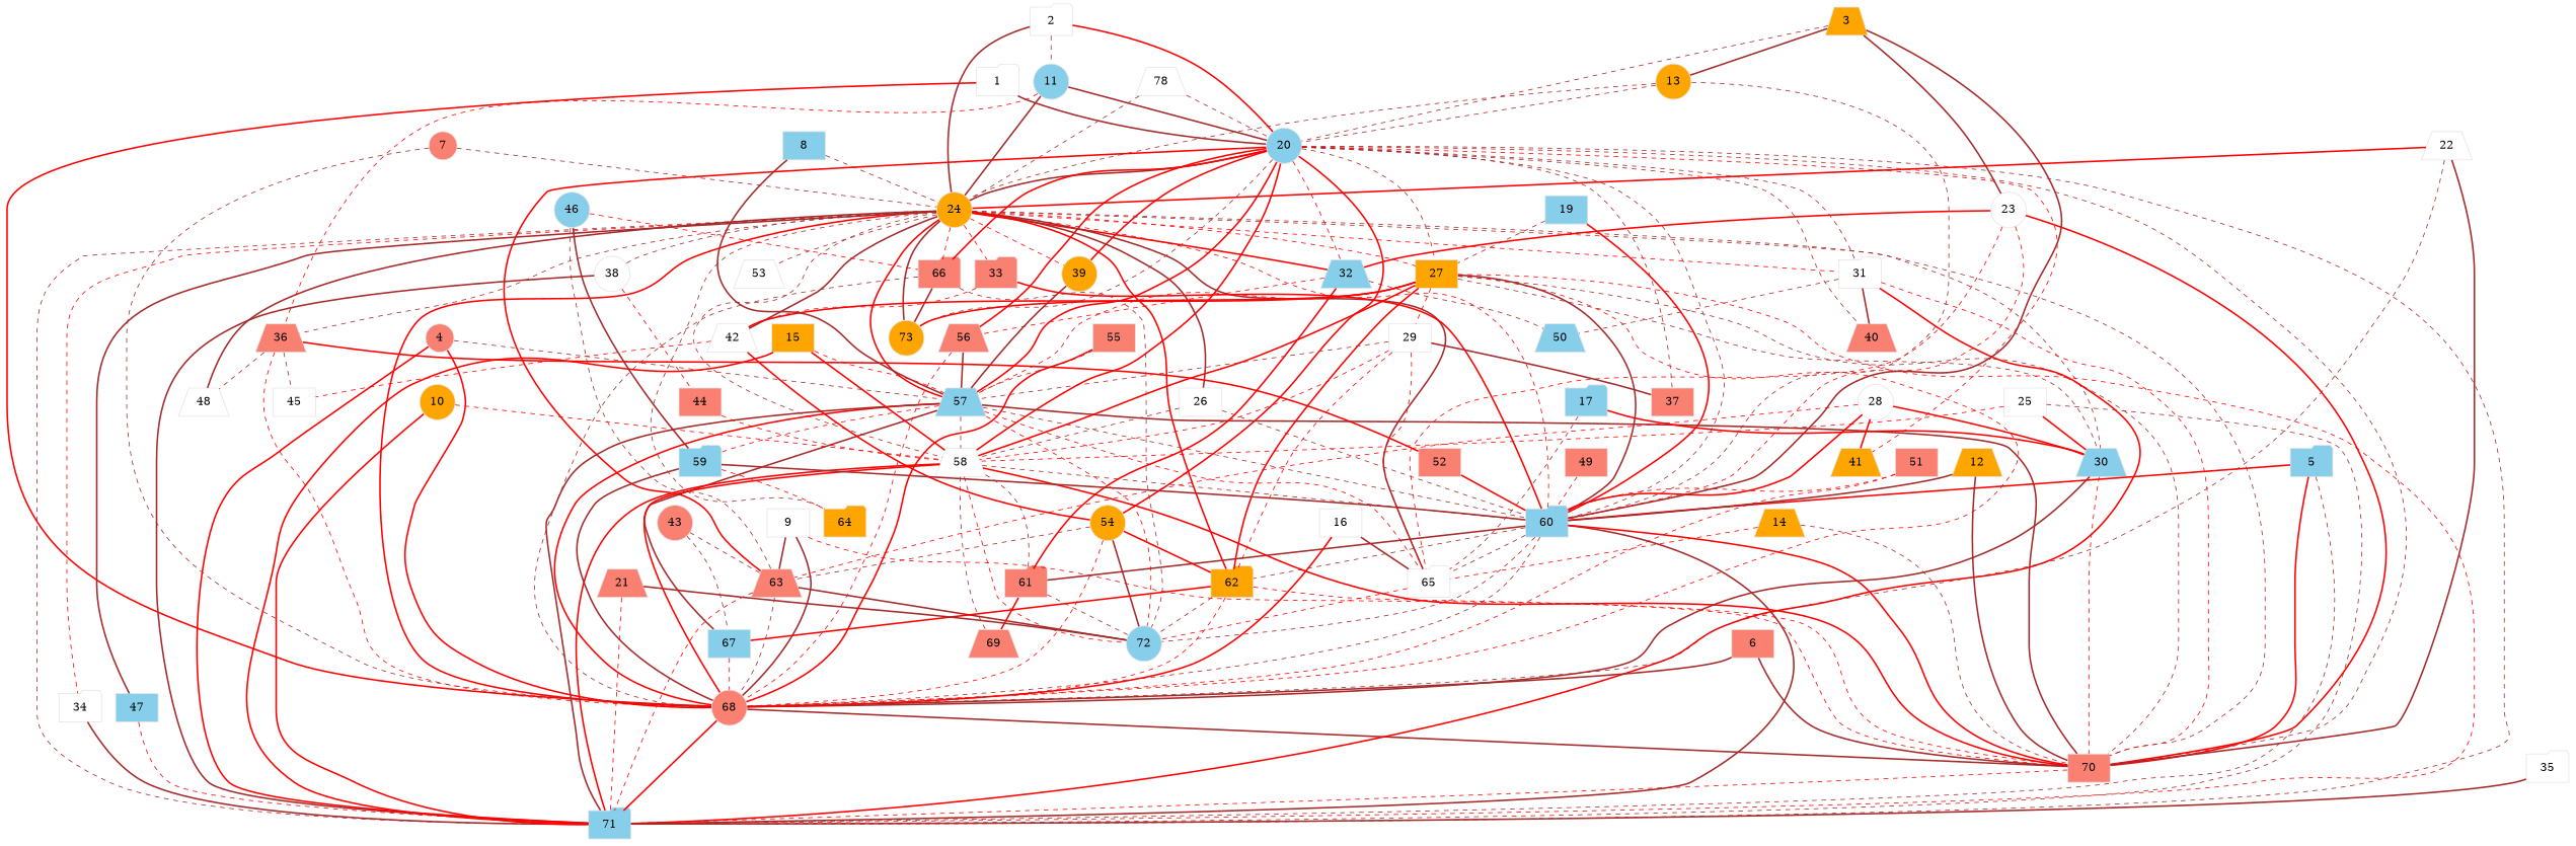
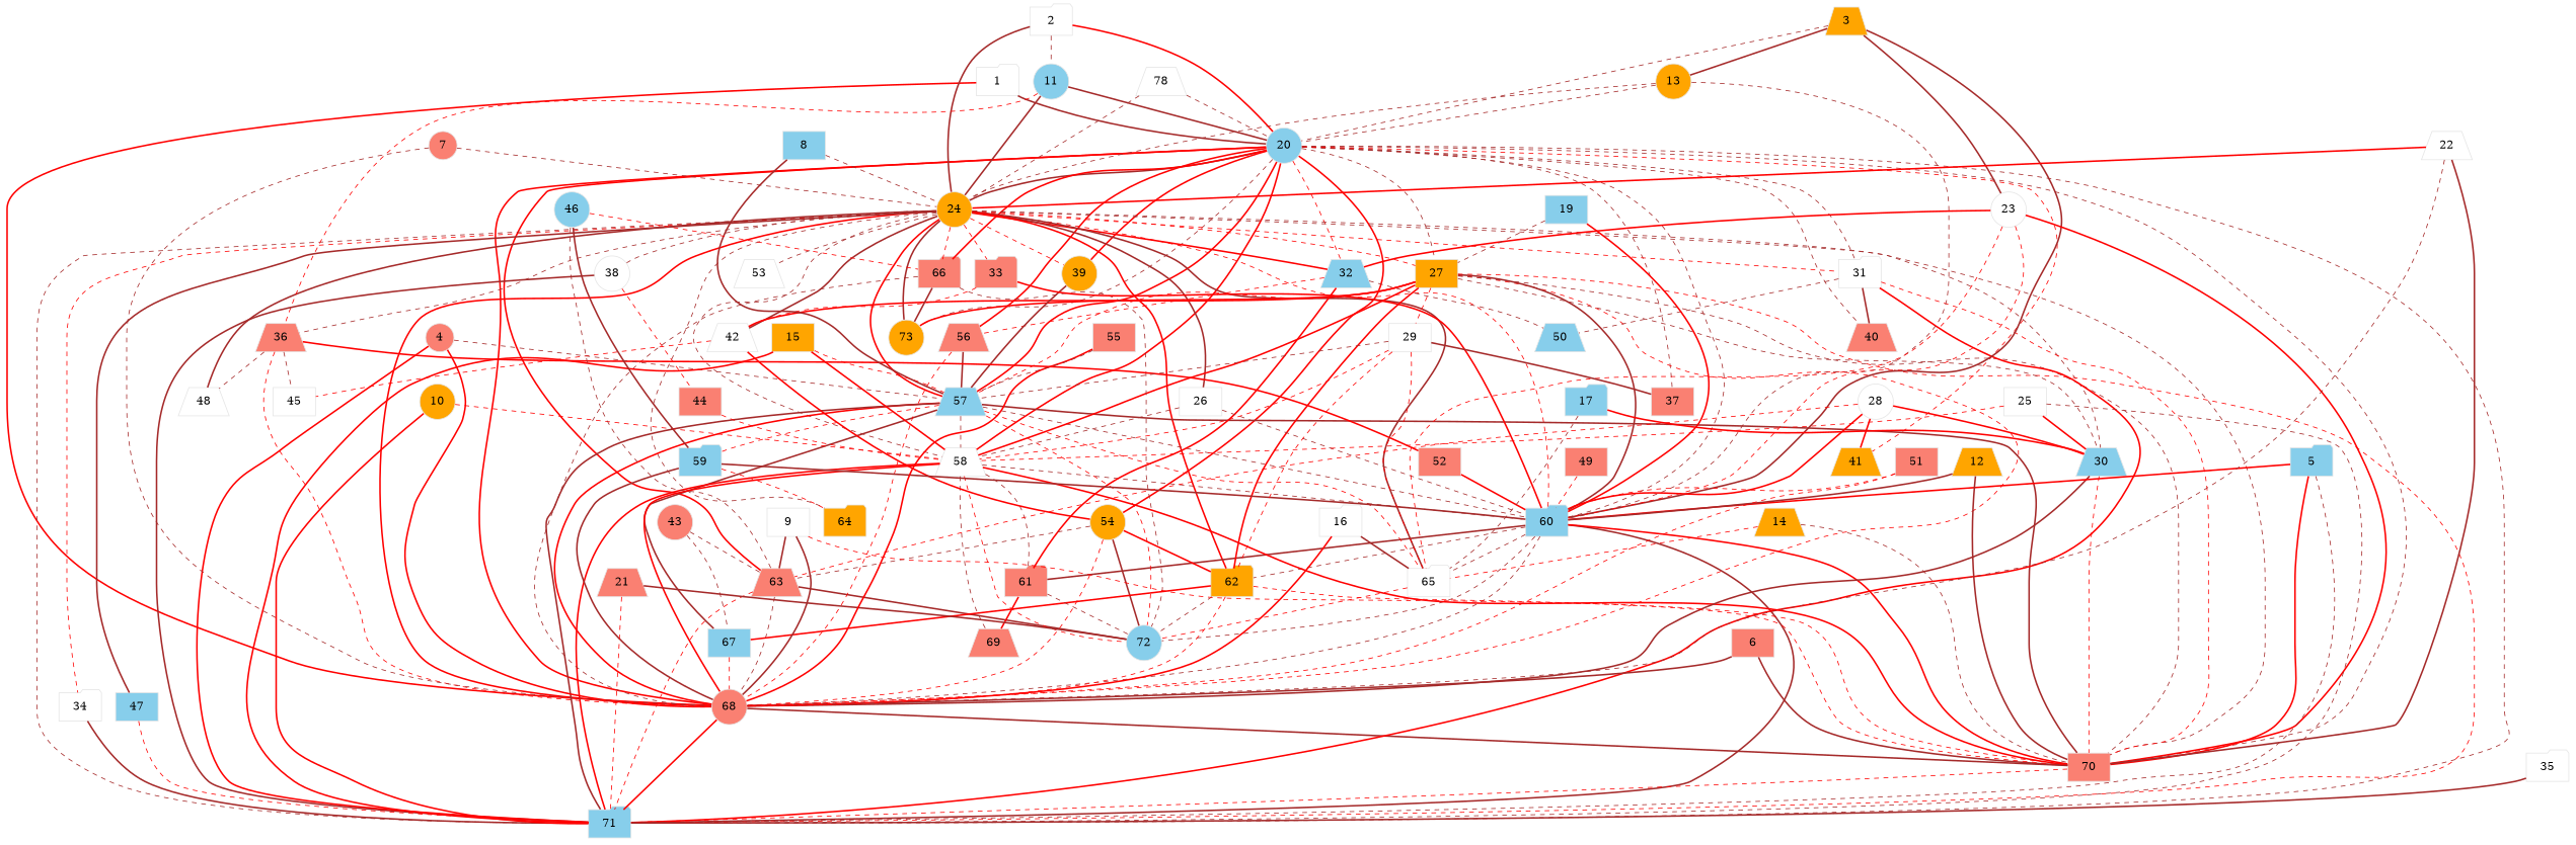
  graph {
    node [color=gray90 fillcolor=white shape=trapezium style=filled]
    edge [color=brown style=dashed weight=1.0]
    1 [shape=folder]
    20 [fillcolor=skyblue shape=circle]
    68 [fillcolor=salmon shape=circle]
    24 [fillcolor=orange shape=circle]
    60 [fillcolor=skyblue shape=folder]
    57 [fillcolor=skyblue]
    71 [fillcolor=skyblue shape=folder]
    70 [fillcolor=salmon shape=box]
    63 [fillcolor=salmon]
    58
    27 [fillcolor=orange shape=box]
    31 [shape=folder]
    32 [fillcolor=skyblue]
    37 [fillcolor=salmon shape=box]
    39 [fillcolor=orange shape=circle]
    40 [fillcolor=salmon]
    41 [fillcolor=orange]
    54 [fillcolor=orange shape=circle]
    56 [fillcolor=salmon]
    66 [fillcolor=salmon shape=folder]
    73 [fillcolor=orange shape=circle]
    2 [shape=folder]
    11 [fillcolor=skyblue shape=circle]
    36 [fillcolor=salmon]
    65 [shape=folder]
    30 [fillcolor=skyblue]
    26 [shape=box]
    33 [fillcolor=salmon shape=folder]
    34 [shape=folder]
    38 [shape=circle]
    42
    47 [fillcolor=skyblue shape=box]
    48
    53
    62 [fillcolor=orange shape=folder]
    64 [fillcolor=orange shape=folder]
    3 [fillcolor=orange]
    13 [fillcolor=orange shape=circle]
    23 [shape=circle]
    72 [fillcolor=skyblue shape=circle]
    61 [fillcolor=salmon shape=folder]
    4 [fillcolor=salmon shape=circle]
    67 [fillcolor=skyblue shape=box]
    59 [fillcolor=skyblue shape=folder]
    5 [fillcolor=skyblue shape=folder]
    6 [fillcolor=salmon shape=box]
    7 [fillcolor=salmon shape=circle]
    8 [fillcolor=skyblue shape=box]
    9 [shape=box]
    10 [fillcolor=orange shape=circle]
    69 [fillcolor=salmon]
    45 [shape=box]
    52 [fillcolor=salmon shape=box]
    12 [fillcolor=orange]
    14 [fillcolor=orange]
    15 [fillcolor=orange shape=box]
    16 [shape=folder]
    17 [fillcolor=skyblue shape=folder]
    n59 [label=78]
    19 [fillcolor=skyblue shape=box]
    29 [shape=box]
    50 [fillcolor=skyblue]
    21 [fillcolor=salmon]
    22
    44 [fillcolor=salmon shape=box]
    25 [shape=box]
    28 [shape=circle]
    35 [shape=folder]
    43 [fillcolor=salmon shape=circle]
    46 [fillcolor=skyblue shape=circle]
    49 [fillcolor=salmon shape=box]
    51 [fillcolor=salmon shape=box]
    55 [fillcolor=salmon shape=box]
    1 -- 20 [style=bold]
    1 -- 68 [color=red style=bold]
+   20 -- 68 [color=red style=bold]
    20 -- 24 [style=bold weight=3.0]
    20 -- 60
    20 -- 57 [color=red style=bold weight=2.0]
    20 -- 71
    20 -- 70 [weight=2.0]
    20 -- 63 [color=red style=bold]
    20 -- 58 [color=red style=bold weight=2.0]
    20 -- 27
    20 -- 31
    20 -- 32 [color=red]
    20 -- 37
    20 -- 39 [color=red style=bold]
    20 -- 40
    20 -- 41 [color=red]
    20 -- 54 [color=red style=bold]
    20 -- 56 [color=red style=bold]
    20 -- 66 [color=red style=bold]
    20 -- 73
    68 -- 71 [color=red style=bold]
    68 -- 70 [style=bold]
    24 -- 68 [color=red style=bold weight=2.0]
    24 -- 60 [color=red weight=3.0]
    24 -- 57 [color=red style=bold weight=2.0]
    24 -- 71 [weight=3.0]
    24 -- 70 [weight=2.0]
    24 -- 58 [weight=3.0]
    24 -- 27 [color=red weight=2.0]
    24 -- 31 [color=red]
    24 -- 32 [color=red style=bold]
    24 -- 39 [color=red]
    24 -- 66 [color=red]
    24 -- 73 [style=bold]
    24 -- 36
    24 -- 65 [style=bold weight=2.0]
    24 -- 30 [weight=2.0]
    24 -- 26 [style=bold]
    24 -- 33 [color=red]
    24 -- 34 [color=red]
    24 -- 38 [weight=2.0]
    24 -- 42 [style=bold]
    24 -- 47 [style=bold]
    24 -- 48 [style=bold]
    24 -- 53 [weight=2.0]
    24 -- 62 [color=red style=bold]
    24 -- 64
    60 -- 68
    60 -- 71 [style=bold]
    60 -- 70 [color=red style=bold]
    60 -- 65
    60 -- 62
    60 -- 72
    60 -- 61 [style=bold]
    57 -- 68 [color=red style=bold weight=2.0]
    57 -- 60
    57 -- 71 [style=bold]
    57 -- 70 [style=bold]
    57 -- 58
    57 -- 65 [color=red]
    57 -- 72 [color=red]
    57 -- 67 [style=bold]
    57 -- 59 [color=red]
    70 -- 71 [color=red weight=2.0]
    63 -- 68
    63 -- 71 [color=red]
    63 -- 72 [style=bold]
    58 -- 68 [color=red style=bold]
    58 -- 60 [weight=2.0]
    58 -- 71 [color=red style=bold]
    58 -- 70 [color=red style=bold]
    58 -- 72 [color=red]
    58 -- 61
    58 -- 69
    27 -- 68 [color=red]
    27 -- 60 [style=bold]
    27 -- 57 [color=red]
    27 -- 71 [color=red]
    27 -- 70 [weight=3.0]
    27 -- 58 [color=red style=bold]
    27 -- 73 [color=red style=bold]
    27 -- 30
    27 -- 42 [color=red style=bold]
    27 -- 62 [color=red style=bold]
    27 -- 29 [color=red]
    31 -- 71 [color=red style=bold]
    31 -- 70 [color=red]
    31 -- 40 [style=bold]
    31 -- 50
    32 -- 56 [color=red]
    32 -- 61 [color=red style=bold]
    32 -- 50
    39 -- 57 [style=bold]
    54 -- 68 [color=red]
    54 -- 63
    54 -- 62 [color=red style=bold]
    54 -- 72 [style=bold]
    56 -- 68 [color=red]
    56 -- 57 [style=bold]
    66 -- 68
    66 -- 73 [style=bold]
    66 -- 72
    2 -- 20 [color=red style=bold]
    2 -- 24 [style=bold]
    2 -- 11
    11 -- 20 [style=bold]
    11 -- 24 [style=bold]
    11 -- 36 [color=red]
    36 -- 68 [color=red weight=2.0]
    36 -- 48
    36 -- 45
    36 -- 52 [color=red style=bold]
    65 -- 72 [color=red]
    30 -- 68 [style=bold]
    30 -- 70 [color=red]
    26 -- 60
    26 -- 58 [weight=2.0]
    33 -- 60 [color=red style=bold]
    33 -- 42 [color=red]
    34 -- 71 [style=bold]
    38 -- 71 [style=bold]
    38 -- 44 [color=red]
    42 -- 54 [color=red style=bold]
    42 -- 45 [color=red]
    47 -- 71 [color=red]
    62 -- 68 [color=red]
    62 -- 70 [color=red]
    62 -- 72
    62 -- 67 [color=red style=bold]
    3 -- 20
    3 -- 60 [style=bold]
    3 -- 13 [style=bold]
    3 -- 23 [style=bold]
    13 -- 20
    13 -- 24
    13 -- 60
    23 -- 60 [color=red]
    23 -- 70 [color=red style=bold]
    23 -- 32 [color=red style=bold]
    23 -- 65 [color=red]
    61 -- 72
    61 -- 69 [color=red style=bold]
    4 -- 68 [color=red style=bold]
    4 -- 57
    4 -- 71 [color=red style=bold]
    67 -- 68 [color=red]
    59 -- 68 [style=bold]
    59 -- 60 [style=bold weight=2.0]
    59 -- 64 [color=red]
    5 -- 60 [color=red style=bold]
    5 -- 71
    5 -- 70 [color=red style=bold]
    6 -- 68 [style=bold]
    6 -- 70 [style=bold]
    7 -- 68
    7 -- 24
    8 -- 24
    8 -- 57 [style=bold]
    9 -- 68 [style=bold]
    9 -- 70 [color=red]
    9 -- 63 [style=bold]
    10 -- 71 [color=red style=bold]
    10 -- 58 [color=red]
    52 -- 60 [color=red style=bold]
    12 -- 60 [style=bold]
    12 -- 70 [style=bold]
    14 -- 70
    14 -- 65 [color=red]
    15 -- 57 [color=red]
    15 -- 71 [color=red style=bold]
    15 -- 58 [color=red style=bold]
    16 -- 68 [color=red style=bold]
    16 -- 65 [style=bold]
    17 -- 65
    17 -- 30 [color=red style=bold]
    n59 -- 20
    n59 -- 24
    19 -- 60 [color=red style=bold]
    19 -- 27
    29 -- 57
    29 -- 58 [color=red]
    29 -- 37 [style=bold]
    29 -- 65 [color=red]
    29 -- 62 [color=red]
    21 -- 71 [color=red]
    21 -- 72 [style=bold]
    22 -- 68
    22 -- 24 [color=red style=bold]
    22 -- 70 [style=bold]
    44 -- 58 [color=red]
    25 -- 71
    25 -- 58 [color=red]
    25 -- 30 [color=red style=bold]
    28 -- 60 [color=red style=bold]
    28 -- 63 [color=red]
    28 -- 41 [color=red style=bold]
    28 -- 30 [color=red style=bold]
    35 -- 71 [style=bold]
    43 -- 63
    43 -- 67
    46 -- 63
    46 -- 66 [color=red]
    46 -- 59 [style=bold]
    49 -- 60 [color=red]
    51 -- 68 [color=red]
    51 -- 60 [color=red]
    55 -- 68 [color=red style=bold]
    55 -- 57
  }
